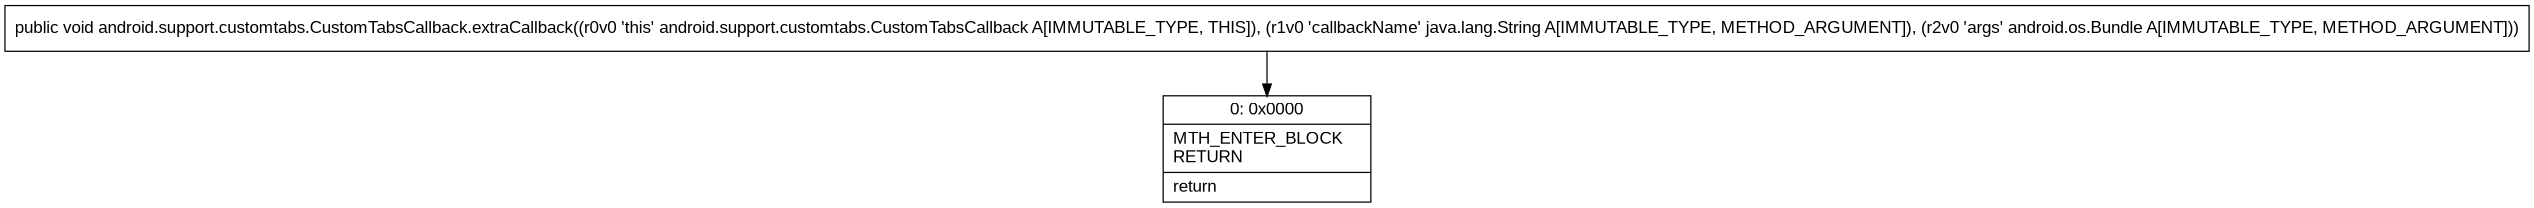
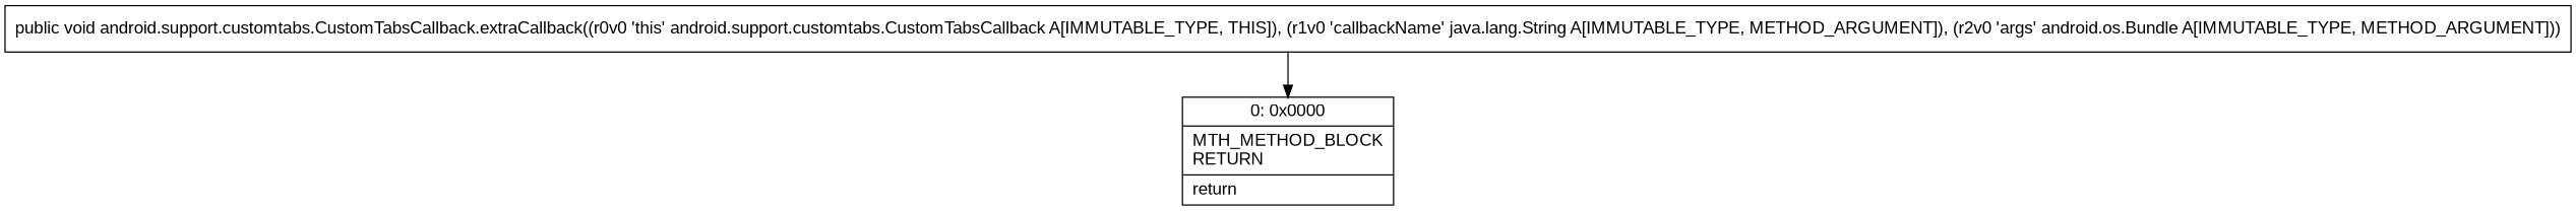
  digraph {
    fontname="Liberation Sans"
    node [shape=record fontname="Liberation Sans"]
-   n1 [label="{0\:\ 0x0000|MTH_ENTER_BLOCK\lRETURN\l|return\l}"]
+   n1 [label="{0\:\ 0x0000|MTH_METHOD_BLOCK\lRETURN\l|return\l}"]
    n2 [label="{public void android.support.customtabs.CustomTabsCallback.extraCallback((r0v0 'this' android.support.customtabs.CustomTabsCallback A[IMMUTABLE_TYPE, THIS]), (r1v0 'callbackName' java.lang.String A[IMMUTABLE_TYPE, METHOD_ARGUMENT]), (r2v0 'args' android.os.Bundle A[IMMUTABLE_TYPE, METHOD_ARGUMENT])) }"]
    n2 -> n1 [fontname="Liberation Sans"]
  }
